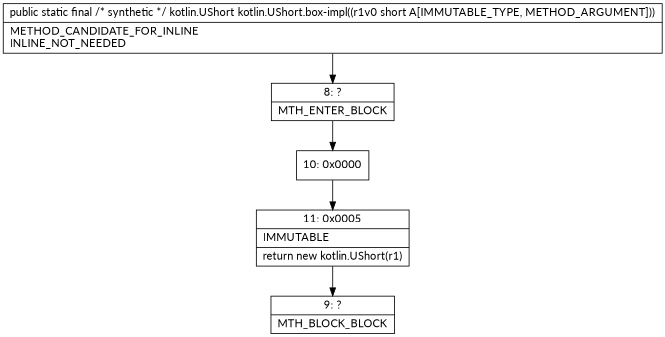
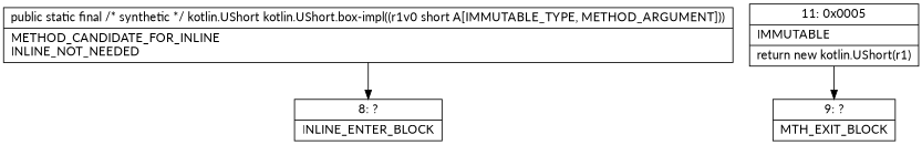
  digraph {
    fontname=Lato
    node [fontname=Lato shape=record]
    edge [fontname=Lato]
-   n1 [label="{8\:\ ?|MTH_ENTER_BLOCK\l}"]
-   n2 [label="{10\:\ 0x0000}"]
+   n1 [label="{8\:\ ?|INLINE_ENTER_BLOCK\l}"]
    n3 [label="{11\:\ 0x0005|IMMUTABLE\l|return new kotlin.UShort(r1)\l}"]
-   n4 [label="{9\:\ ?|MTH_BLOCK_BLOCK\l}"]
+   n4 [label="{9\:\ ?|MTH_EXIT_BLOCK\l}"]
    n5 [label="{public static final \/* synthetic *\/ kotlin.UShort kotlin.UShort.box\-impl((r1v0 short A[IMMUTABLE_TYPE, METHOD_ARGUMENT]))  | METHOD_CANDIDATE_FOR_INLINE\lINLINE_NOT_NEEDED\l}"]
-   n1 -> n2
-   n2 -> n3
    n3 -> n4
    n5 -> n1
  }
